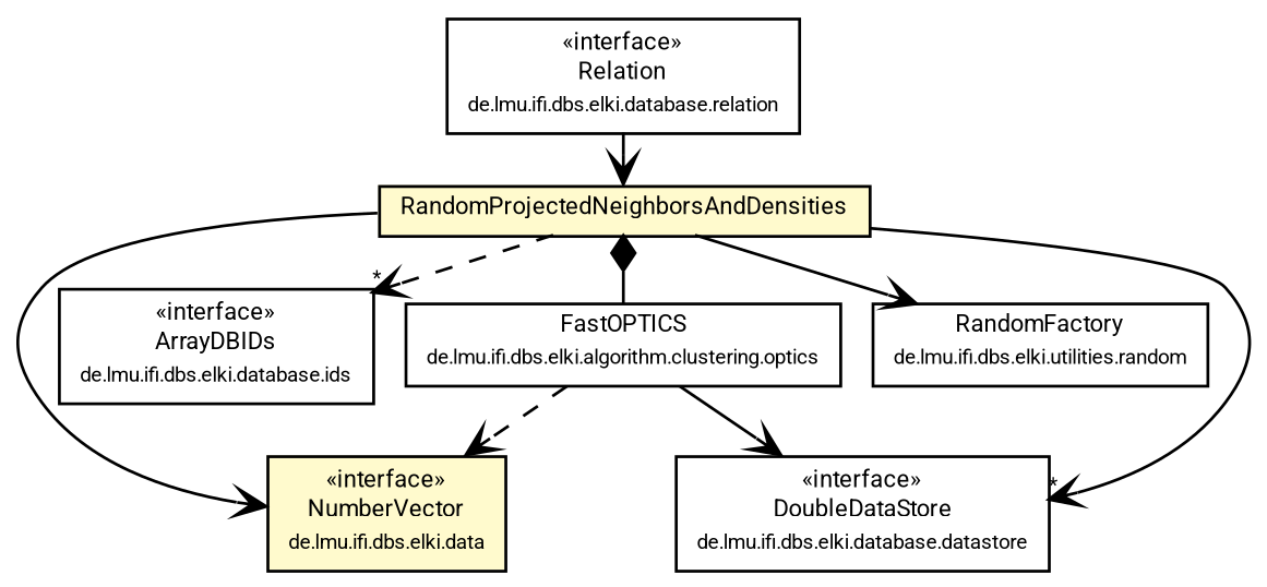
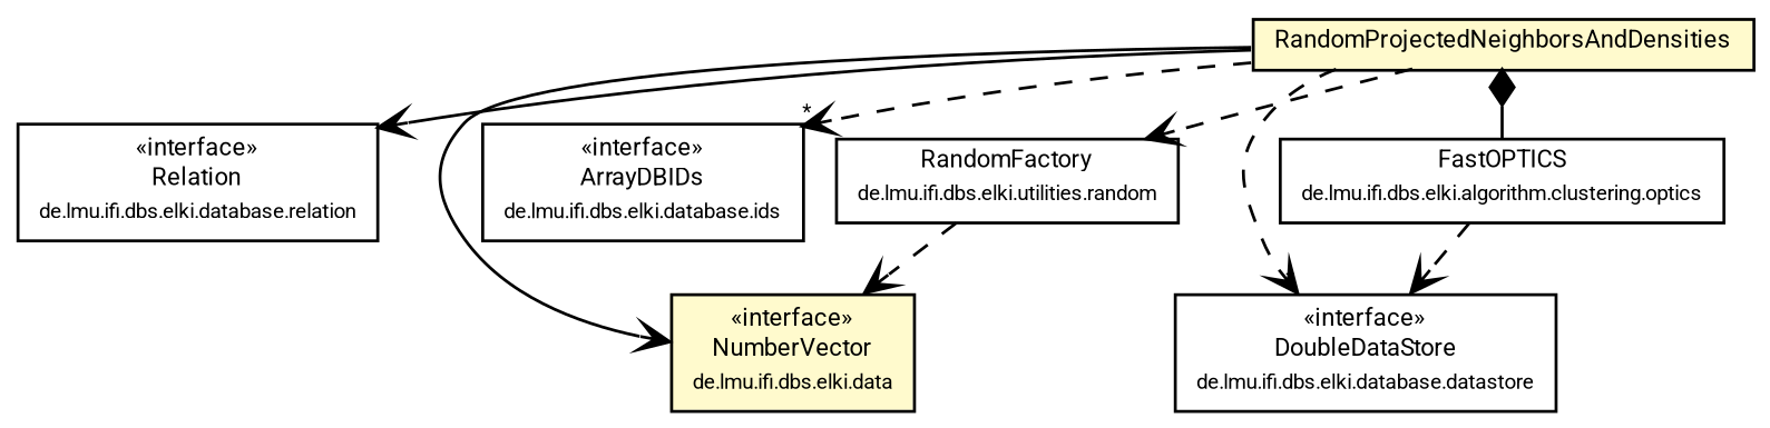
  digraph {
    nodesep=0.15
    rankdir=TB
    ranksep=0.25
    node [fontcolor=black fontname=Roboto fontsize=8 margin=0 shape=plaintext]
    edge [arrowhead=open color=black fontname=Roboto fontsize=7 labelfontname=Roboto labelfontsize=7 weight=1]
    n1 [height=0 label=<<table title="de.lmu.ifi.dbs.elki.index.preprocessed.fastoptics.RandomProjectedNeighborsAndDensities" border="0" cellborder="1" cellspacing="0" cellpadding="2" bgcolor="lemonChiffon" href="RandomProjectedNeighborsAndDensities.html" target="_parent"> 		<tr><td><table border="0" cellspacing="0" cellpadding="1"> 		<tr><td align="center" balign="center"> <font face="Roboto">RandomProjectedNeighborsAndDensities</font> </td></tr> 		</table></td></tr> 		</table>> width=0]
    n2 [height=0 label=<<table title="de.lmu.ifi.dbs.elki.database.relation.Relation" border="0" cellborder="1" cellspacing="0" cellpadding="2" href="../../../database/relation/Relation.html" target="_parent"> 		<tr><td><table border="0" cellspacing="0" cellpadding="1"> 		<tr><td align="center" balign="center"> &#171;interface&#187; </td></tr> 		<tr><td align="center" balign="center"> <font face="Roboto">Relation</font> </td></tr> 		<tr><td align="center" balign="center"> <font face="Roboto" point-size="7.0">de.lmu.ifi.dbs.elki.database.relation</font> </td></tr> 		</table></td></tr> 		</table>> width=0]
    n3 [height=0 label=<<table title="de.lmu.ifi.dbs.elki.data.NumberVector" border="0" cellborder="1" cellspacing="0" cellpadding="2" bgcolor="LemonChiffon" href="../../../data/NumberVector.html" target="_parent"> 		<tr><td><table border="0" cellspacing="0" cellpadding="1"> 		<tr><td align="center" balign="center"> &#171;interface&#187; </td></tr> 		<tr><td align="center" balign="center"> <font face="Roboto">NumberVector</font> </td></tr> 		<tr><td align="center" balign="center"> <font face="Roboto" point-size="7.0">de.lmu.ifi.dbs.elki.data</font> </td></tr> 		</table></td></tr> 		</table>> width=0]
    n4 [height=0 label=<<table title="de.lmu.ifi.dbs.elki.database.ids.ArrayDBIDs" border="0" cellborder="1" cellspacing="0" cellpadding="2" href="../../../database/ids/ArrayDBIDs.html" target="_parent"> 		<tr><td><table border="0" cellspacing="0" cellpadding="1"> 		<tr><td align="center" balign="center"> &#171;interface&#187; </td></tr> 		<tr><td align="center" balign="center"> <font face="Roboto">ArrayDBIDs</font> </td></tr> 		<tr><td align="center" balign="center"> <font face="Roboto" point-size="7.0">de.lmu.ifi.dbs.elki.database.ids</font> </td></tr> 		</table></td></tr> 		</table>> width=0]
    n5 [height=0 label=<<table title="de.lmu.ifi.dbs.elki.database.datastore.DoubleDataStore" border="0" cellborder="1" cellspacing="0" cellpadding="2" href="../../../database/datastore/DoubleDataStore.html" target="_parent"> 		<tr><td><table border="0" cellspacing="0" cellpadding="1"> 		<tr><td align="center" balign="center"> &#171;interface&#187; </td></tr> 		<tr><td align="center" balign="center"> <font face="Roboto">DoubleDataStore</font> </td></tr> 		<tr><td align="center" balign="center"> <font face="Roboto" point-size="7.0">de.lmu.ifi.dbs.elki.database.datastore</font> </td></tr> 		</table></td></tr> 		</table>> width=0]
    n6 [height=0 label=<<table title="de.lmu.ifi.dbs.elki.utilities.random.RandomFactory" border="0" cellborder="1" cellspacing="0" cellpadding="2" href="../../../utilities/random/RandomFactory.html" target="_parent"> 		<tr><td><table border="0" cellspacing="0" cellpadding="1"> 		<tr><td align="center" balign="center"> <font face="Roboto">RandomFactory</font> </td></tr> 		<tr><td align="center" balign="center"> <font face="Roboto" point-size="7.0">de.lmu.ifi.dbs.elki.utilities.random</font> </td></tr> 		</table></td></tr> 		</table>> width=0]
    n7 [height=0 label=<<table title="de.lmu.ifi.dbs.elki.algorithm.clustering.optics.FastOPTICS" border="0" cellborder="1" cellspacing="0" cellpadding="2" href="../../../algorithm/clustering/optics/FastOPTICS.html" target="_parent"> 		<tr><td><table border="0" cellspacing="0" cellpadding="1"> 		<tr><td align="center" balign="center"> <font face="Roboto">FastOPTICS</font> </td></tr> 		<tr><td align="center" balign="center"> <font face="Roboto" point-size="7.0">de.lmu.ifi.dbs.elki.algorithm.clustering.optics</font> </td></tr> 		</table></td></tr> 		</table>> width=0]
-   n2 -> n1
+   n1 -> n2
    n1 -> n3 [style=solid weight=0]
    n1 -> n4 [headlabel="*" style=dashed]
-   n1 -> n5 [headlabel="*"]
-   n1 -> n6
+   n1 -> n5 [headlabel="*" style=dashed]
+   n1 -> n6 [style=dashed]
    n1 -> n7 [arrowhead=none arrowtail=diamond dir=back weight=6]
-   n7 -> n3 [style=dashed weight=0]
-   n7 -> n5
+   n6 -> n3 [style=dashed weight=0]
+   n7 -> n5 [style=dashed]
  }
